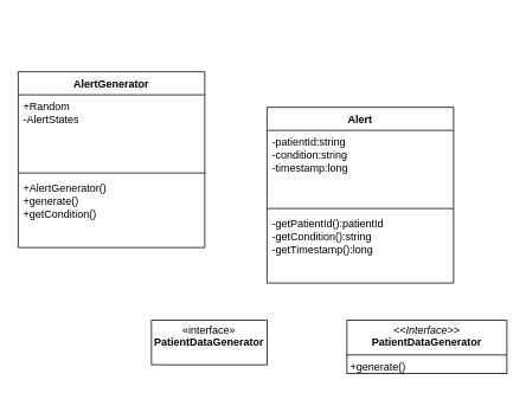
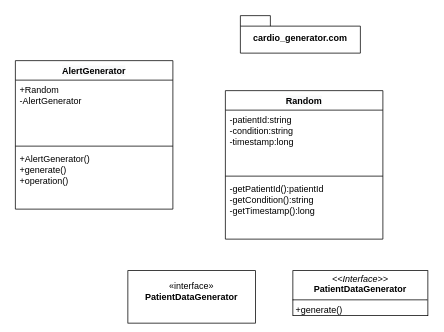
  <mxCell id="0" />
  <mxCell id="1" parent="0" />
  <mxCell id="2" value="&lt;span style=&quot;color: rgb(0, 0, 0); font-family: Helvetica, &amp;quot;VP Default&amp;quot;; text-wrap-mode: nowrap; background-color: rgb(248, 249, 250);&quot;&gt;AlertGenerator&lt;/span&gt;" style="swimlane;fontStyle=1;align=center;verticalAlign=top;childLayout=stackLayout;horizontal=1;startSize=26;horizontalStack=0;resizeParent=1;resizeParentMax=0;resizeLast=0;collapsible=1;marginBottom=0;whiteSpace=wrap;html=1;labelBackgroundColor=none;" vertex="1" parent="1"><mxGeometry x="20" y="80" width="210" height="198" as="geometry" /></mxCell>
- <mxCell id="3" value="+Random&lt;div&gt;-AlertStates&lt;/div&gt;&lt;div&gt;&lt;br&gt;&lt;/div&gt;" style="text;strokeColor=none;fillColor=none;align=left;verticalAlign=top;spacingLeft=4;spacingRight=4;overflow=hidden;rotatable=0;points=[[0,0.5],[1,0.5]];portConstraint=eastwest;whiteSpace=wrap;html=1;labelBackgroundColor=none;" vertex="1" parent="2"><mxGeometry y="26" width="210" height="84" as="geometry" /></mxCell>
+ <mxCell id="3" value="+Random&lt;div&gt;-AlertGenerator&lt;/div&gt;&lt;div&gt;&lt;br&gt;&lt;/div&gt;" style="text;strokeColor=none;fillColor=none;align=left;verticalAlign=top;spacingLeft=4;spacingRight=4;overflow=hidden;rotatable=0;points=[[0,0.5],[1,0.5]];portConstraint=eastwest;whiteSpace=wrap;html=1;labelBackgroundColor=none;" vertex="1" parent="2"><mxGeometry y="26" width="210" height="84" as="geometry" /></mxCell>
  <mxCell id="4" value="" style="line;strokeWidth=1;fillColor=none;align=left;verticalAlign=middle;spacingTop=-1;spacingLeft=3;spacingRight=3;rotatable=0;labelPosition=right;points=[];portConstraint=eastwest;labelBackgroundColor=none;" vertex="1" parent="2"><mxGeometry y="110" width="210" height="8" as="geometry" /></mxCell>
- <mxCell id="5" value="+AlertGenerator()&lt;div&gt;+generate()&lt;/div&gt;&lt;div&gt;+getCondition()&lt;/div&gt;" style="text;strokeColor=none;fillColor=none;align=left;verticalAlign=top;spacingLeft=4;spacingRight=4;overflow=hidden;rotatable=0;points=[[0,0.5],[1,0.5]];portConstraint=eastwest;whiteSpace=wrap;html=1;labelBackgroundColor=none;" vertex="1" parent="2"><mxGeometry y="118" width="210" height="80" as="geometry" /></mxCell>
- <mxCell id="6" value="&lt;span style=&quot;color: rgb(0, 0, 0); font-family: Helvetica, &amp;quot;VP Default&amp;quot;; text-wrap-mode: nowrap; background-color: rgb(248, 249, 250);&quot;&gt;Alert&lt;/span&gt;" style="swimlane;fontStyle=1;align=center;verticalAlign=top;childLayout=stackLayout;horizontal=1;startSize=26;horizontalStack=0;resizeParent=1;resizeParentMax=0;resizeLast=0;collapsible=1;marginBottom=0;whiteSpace=wrap;html=1;labelBackgroundColor=none;" vertex="1" parent="1"><mxGeometry x="300" y="120" width="210" height="198" as="geometry" /></mxCell>
+ <mxCell id="5" value="+AlertGenerator()&lt;div&gt;+generate()&lt;/div&gt;&lt;div&gt;+operation()&lt;/div&gt;" style="text;strokeColor=none;fillColor=none;align=left;verticalAlign=top;spacingLeft=4;spacingRight=4;overflow=hidden;rotatable=0;points=[[0,0.5],[1,0.5]];portConstraint=eastwest;whiteSpace=wrap;html=1;labelBackgroundColor=none;" vertex="1" parent="2"><mxGeometry y="118" width="210" height="80" as="geometry" /></mxCell>
+ <mxCell id="6" value="&lt;span style=&quot;color: rgb(0, 0, 0); font-family: Helvetica, &amp;quot;VP Default&amp;quot;; text-wrap-mode: nowrap; background-color: rgb(248, 249, 250);&quot;&gt;Random&lt;/span&gt;" style="swimlane;fontStyle=1;align=center;verticalAlign=top;childLayout=stackLayout;horizontal=1;startSize=26;horizontalStack=0;resizeParent=1;resizeParentMax=0;resizeLast=0;collapsible=1;marginBottom=0;whiteSpace=wrap;html=1;labelBackgroundColor=none;" vertex="1" parent="1"><mxGeometry x="300" y="120" width="210" height="198" as="geometry" /></mxCell>
  <mxCell id="7" value="&lt;div&gt;-patientId:string&lt;/div&gt;&lt;div&gt;-condition:string&amp;nbsp;&lt;/div&gt;&lt;div&gt;-timestamp:long&lt;/div&gt;" style="text;strokeColor=none;fillColor=none;align=left;verticalAlign=top;spacingLeft=4;spacingRight=4;overflow=hidden;rotatable=0;points=[[0,0.5],[1,0.5]];portConstraint=eastwest;whiteSpace=wrap;html=1;labelBackgroundColor=none;" vertex="1" parent="6"><mxGeometry y="26" width="210" height="84" as="geometry" /></mxCell>
  <mxCell id="8" value="" style="line;strokeWidth=1;fillColor=none;align=left;verticalAlign=middle;spacingTop=-1;spacingLeft=3;spacingRight=3;rotatable=0;labelPosition=right;points=[];portConstraint=eastwest;labelBackgroundColor=none;" vertex="1" parent="6"><mxGeometry y="110" width="210" height="8" as="geometry" /></mxCell>
  <mxCell id="9" value="&lt;div&gt;-getPatientId():patientId&lt;/div&gt;&lt;div&gt;-getCondition():string&amp;nbsp;&lt;/div&gt;&lt;div&gt;-getTimestamp():long&lt;/div&gt;" style="text;strokeColor=none;fillColor=none;align=left;verticalAlign=top;spacingLeft=4;spacingRight=4;overflow=hidden;rotatable=0;points=[[0,0.5],[1,0.5]];portConstraint=eastwest;whiteSpace=wrap;html=1;labelBackgroundColor=none;" vertex="1" parent="6"><mxGeometry y="118" width="210" height="80" as="geometry" /></mxCell>
- <mxCell id="10" value="«interface»&lt;br&gt;&lt;b&gt;PatientDataGenerator&lt;/b&gt;&lt;div&gt;&lt;b&gt;&lt;br&gt;&lt;/b&gt;&lt;/div&gt;" style="html=1;whiteSpace=wrap;labelBackgroundColor=none;" vertex="1" parent="1"><mxGeometry x="170" y="360" width="130" height="50" as="geometry" /></mxCell>
+ <mxCell id="10" value="«interface»&lt;br&gt;&lt;b&gt;PatientDataGenerator&lt;/b&gt;&lt;div&gt;&lt;b&gt;&lt;br&gt;&lt;/b&gt;&lt;/div&gt;" style="html=1;whiteSpace=wrap;labelBackgroundColor=none;" vertex="1" parent="1"><mxGeometry x="170" y="360" width="170" height="70" as="geometry" /></mxCell>
  <mxCell id="11" value="&lt;p style=&quot;margin:0px;margin-top:4px;text-align:center;&quot;&gt;&lt;i&gt;&amp;lt;&amp;lt;Interface&amp;gt;&amp;gt;&lt;/i&gt;&lt;br&gt;&lt;b&gt;PatientDataGenerator&lt;/b&gt;&lt;/p&gt;&lt;hr size=&quot;1&quot; style=&quot;border-style:solid;&quot;&gt;&lt;p style=&quot;margin:0px;margin-left:4px;&quot;&gt;+generate()&lt;/p&gt;" style="verticalAlign=top;align=left;overflow=fill;html=1;whiteSpace=wrap;labelBackgroundColor=none;" vertex="1" parent="1"><mxGeometry x="390" y="360" width="180" height="60" as="geometry" /></mxCell>
+ <mxCell id="12" value="cardio_generator.com" style="shape=folder;fontStyle=1;spacingTop=10;tabWidth=40;tabHeight=14;tabPosition=left;html=1;whiteSpace=wrap;labelBackgroundColor=none;" vertex="1" parent="1"><mxGeometry x="320" y="20" width="160" height="50" as="geometry" /></mxCell>
